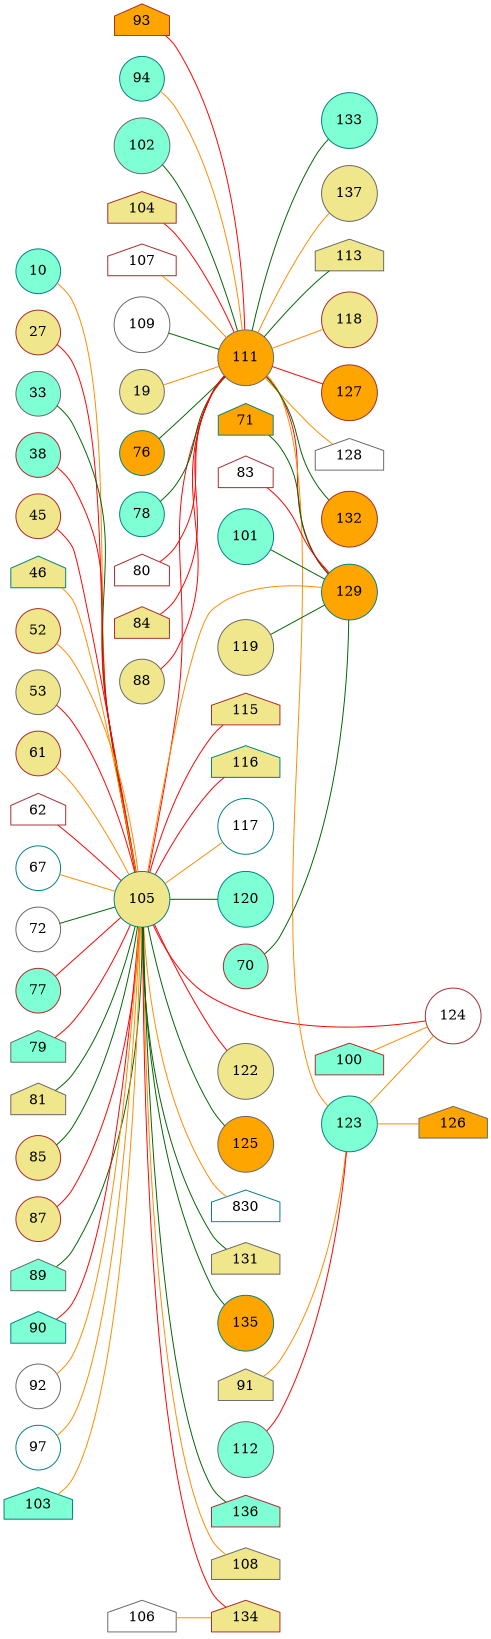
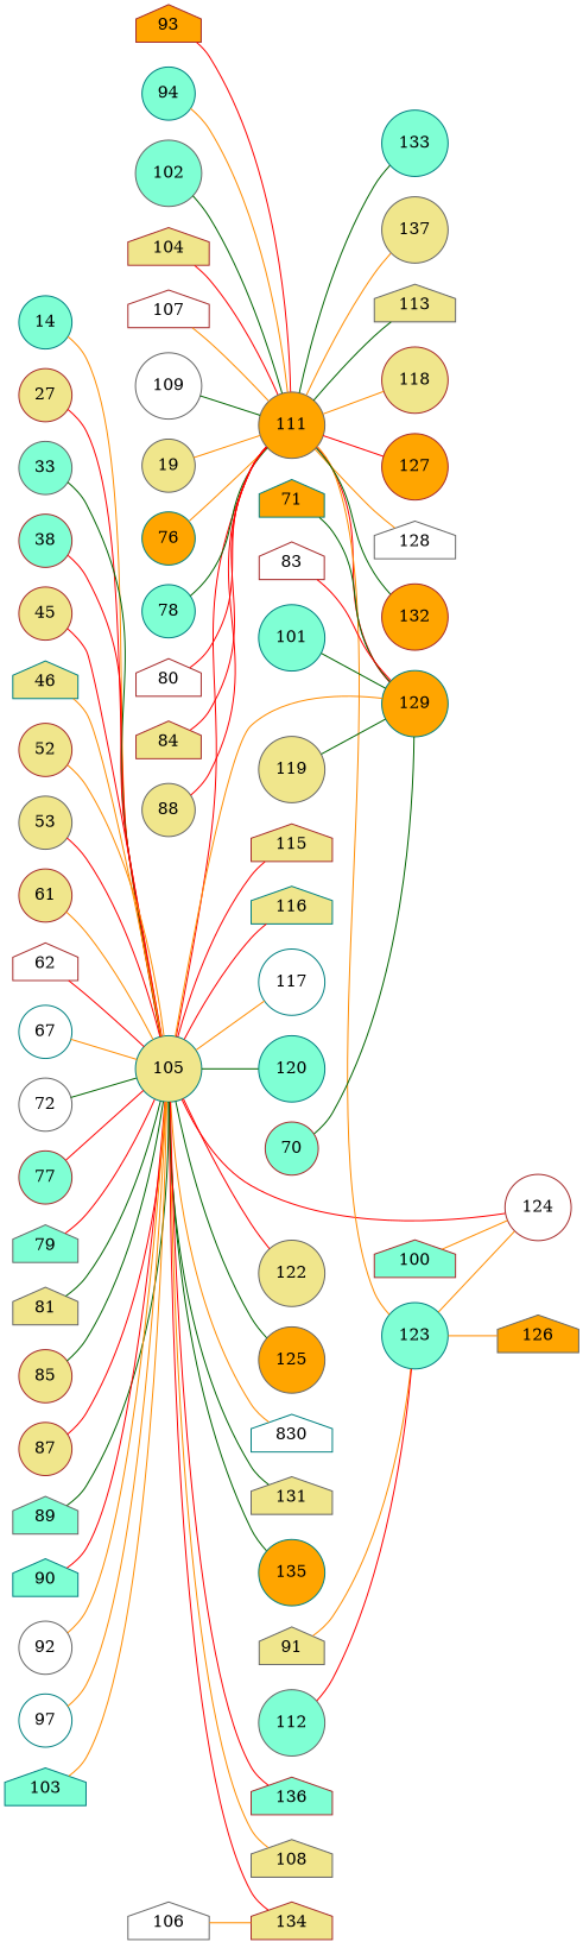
  graph {
    rankdir=LR
    node [color=gray40 fillcolor=khaki shape=circle style=filled]
    edge [color=darkorange]
    105 [color=teal super="+64+43+44+51"]
    111 [fillcolor=orange super="+12+74"]
    129 [color=teal fillcolor=orange super="+121+69"]
    124 [color=brown fillcolor=white super="+75+114"]
    108 [shape=house]
    115 [color=brown shape=house]
    116 [color=teal shape=house]
    117 [color=teal fillcolor=white]
    120 [color=teal fillcolor=aquamarine]
    122 [super="+48+99"]
    125 [fillcolor=orange]
    n12 [color=teal fillcolor=white label=830 shape=house]
    131 [shape=house]
    134 [color=brown shape=house]
    135 [color=teal fillcolor=orange]
    136 [color=brown fillcolor=aquamarine shape=house super="+36"]
-   10 [color=teal fillcolor=aquamarine]
+   10 [color=teal fillcolor=aquamarine label=14]
    123 [color=teal fillcolor=aquamarine super="+65+60+63+68+110"]
    113 [shape=house super="+95+98"]
    118 [color=brown]
    127 [color=brown fillcolor=orange]
    128 [fillcolor=white shape=house]
    132 [color=brown fillcolor=orange]
    133 [color=teal fillcolor=aquamarine]
    137 [super="+22+34"]
    19
    27 [color=brown super="+26"]
    33 [fillcolor=aquamarine]
    38 [color=brown fillcolor=aquamarine]
    45 [color=brown]
    46 [color=teal shape=house]
    52 [color=brown]
    53 [super="+7"]
    61 [color=brown]
    62 [color=brown fillcolor=white shape=house]
    67 [color=teal fillcolor=white]
    70 [color=brown fillcolor=aquamarine]
    71 [color=teal fillcolor=orange shape=house]
    72 [fillcolor=white super="+25"]
    76 [color=teal fillcolor=orange super="+8"]
    77 [color=brown fillcolor=aquamarine super="+57"]
    78 [color=teal fillcolor=aquamarine]
    79 [fillcolor=aquamarine shape=house]
    80 [color=brown fillcolor=white shape=house]
    81 [shape=house]
    83 [color=brown fillcolor=white shape=house]
    84 [color=brown shape=house]
    85 [color=brown]
    87 [color=brown]
    88
    89 [fillcolor=aquamarine shape=house]
    90 [color=teal fillcolor=aquamarine shape=house]
    126 [fillcolor=orange shape=house]
    91 [shape=house]
    92 [fillcolor=white]
    93 [color=brown fillcolor=orange shape=house]
    94 [color=teal fillcolor=aquamarine]
    97 [color=teal fillcolor=white super="+56"]
    100 [color=brown fillcolor=aquamarine shape=house]
    101 [color=teal fillcolor=aquamarine]
    102 [fillcolor=aquamarine]
    103 [color=teal fillcolor=aquamarine shape=house super="+31"]
    104 [color=brown shape=house super="+96"]
    106 [fillcolor=white shape=house]
    107 [color=brown fillcolor=white shape=house]
    109 [fillcolor=white]
    112 [fillcolor=aquamarine]
    119
    105 -- 111 [color=red weight=7]
    105 -- 129 [weight=2]
    105 -- 124 [color=red weight=4]
    105 -- 108
    105 -- 115 [color=red]
    105 -- 116 [color=red]
    105 -- 117
    105 -- 120 [color=darkgreen]
    105 -- 122 [color=red]
    105 -- 125 [color=darkgreen]
    105 -- n12
    105 -- 131 [color=darkgreen]
    105 -- 134 [color=red]
    105 -- 135 [color=darkgreen]
-   105 -- 136 [color=darkgreen]
+   105 -- 136 [color=red]
    111 -- 129 [color=red]
    111 -- 123 [weight=3]
    111 -- 113 [color=darkgreen]
    111 -- 118
    111 -- 127 [color=red]
    111 -- 128
    111 -- 132 [color=darkgreen]
    111 -- 133 [color=darkgreen]
    111 -- 137
    10 -- 105
    123 -- 124
    123 -- 126
    19 -- 111
    27 -- 105 [color=red]
    33 -- 105 [color=darkgreen]
    38 -- 105 [color=red]
    45 -- 105 [color=red]
    46 -- 105
    52 -- 105
    53 -- 105 [color=red]
    61 -- 105
    62 -- 105 [color=red]
    67 -- 105
    70 -- 129 [color=darkgreen]
    71 -- 129 [color=darkgreen]
    72 -- 105 [color=darkgreen]
-   76 -- 111 [color=darkgreen]
+   76 -- 111
    77 -- 105 [color=red]
    78 -- 111 [color=darkgreen]
    79 -- 105 [color=red]
    80 -- 111 [color=red]
    81 -- 105 [color=darkgreen]
    83 -- 129 [color=red]
    84 -- 111 [color=red]
    85 -- 105 [color=darkgreen]
    87 -- 105 [color=red]
    88 -- 111 [color=red]
    89 -- 105 [color=darkgreen]
    90 -- 105 [color=red]
    91 -- 123
    92 -- 105
    93 -- 111 [color=red]
    94 -- 111
    97 -- 105
    100 -- 124
    101 -- 129 [color=darkgreen]
    102 -- 111 [color=darkgreen]
    103 -- 105
    104 -- 111 [color=red]
    106 -- 134
    107 -- 111
    109 -- 111 [color=darkgreen]
    112 -- 123 [color=red]
    119 -- 129 [color=darkgreen]
  }
